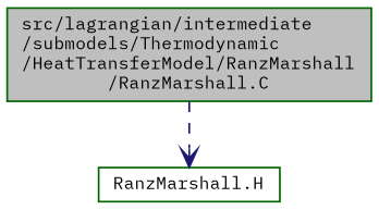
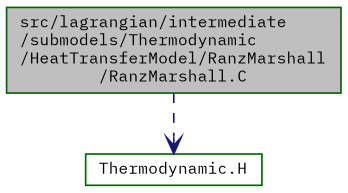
  digraph {
    fontname="IBM Plex Mono"
    node [color=darkgreen fontname="IBM Plex Mono" fontsize=10 shape=record]
    n1 [fillcolor=grey75 fontcolor=black height=0.2 label="src/lagrangian/intermediate\l/submodels/Thermodynamic\l/HeatTransferModel/RanzMarshall\l/RanzMarshall.C" style=filled width=0.4]
-   n2 [height=0.2 label="RanzMarshall.H" width=0.4]
+   n2 [height=0.2 label="Thermodynamic.H" width=0.4]
    n1 -> n2 [color=midnightblue fontname="IBM Plex Mono" fontsize=10 labelfontname=Helvetica labelfontsize=10 style=dashed arrowhead=vee]
  }
